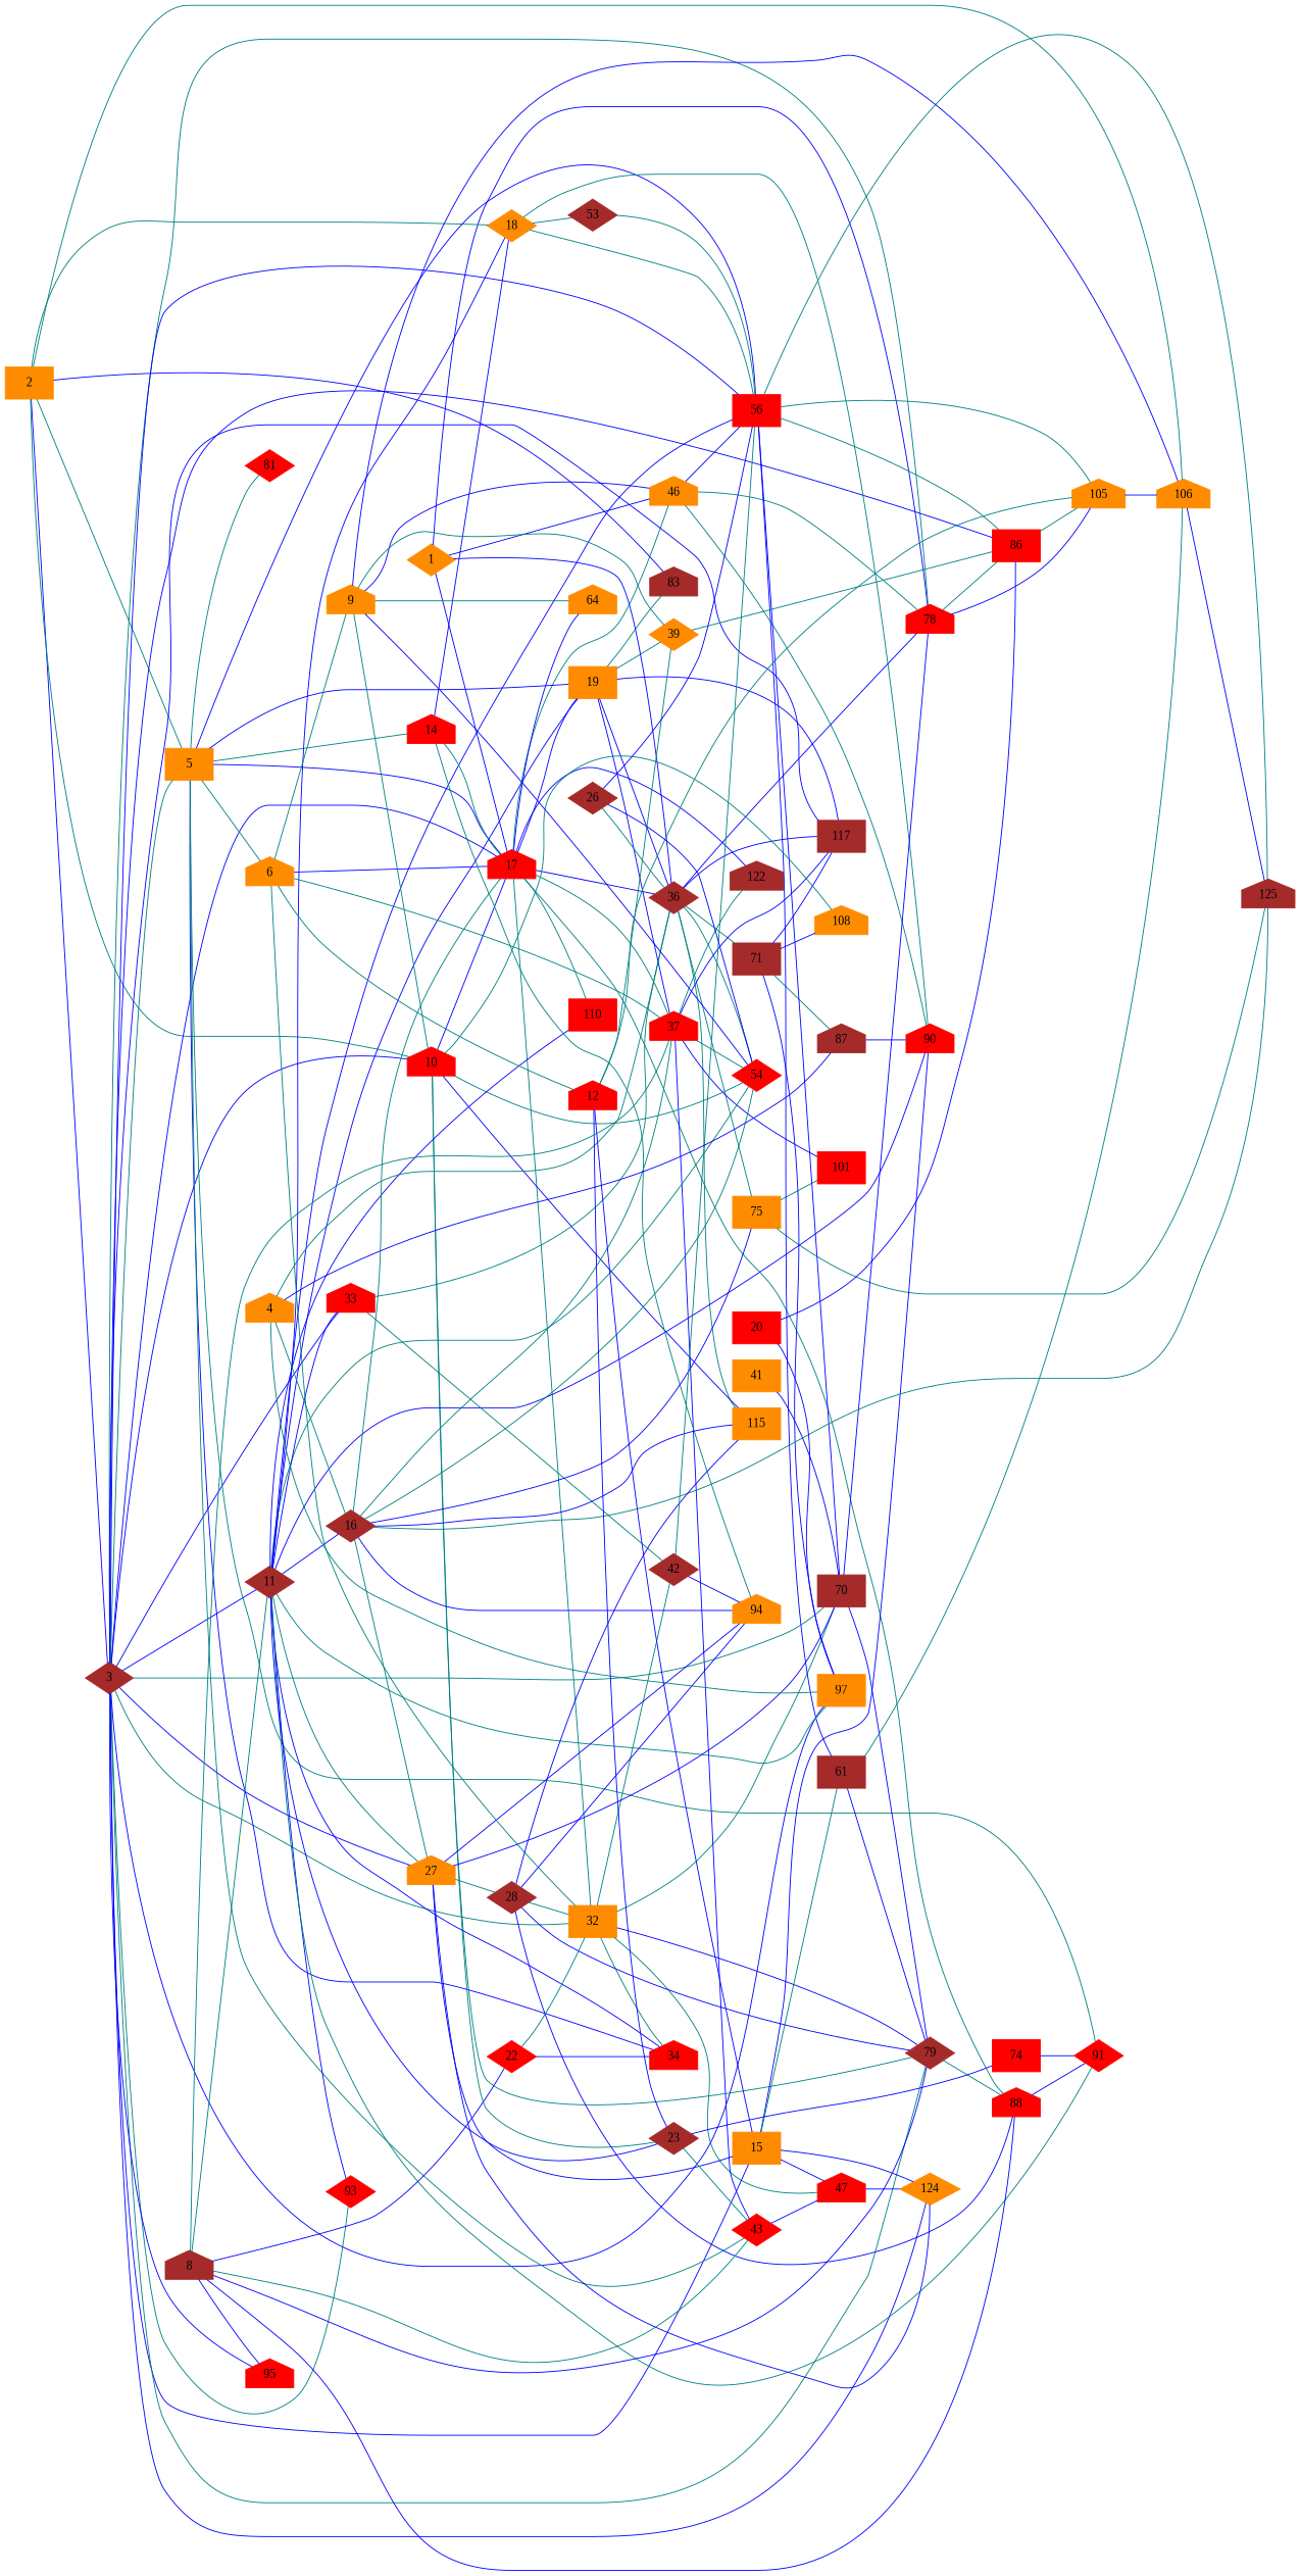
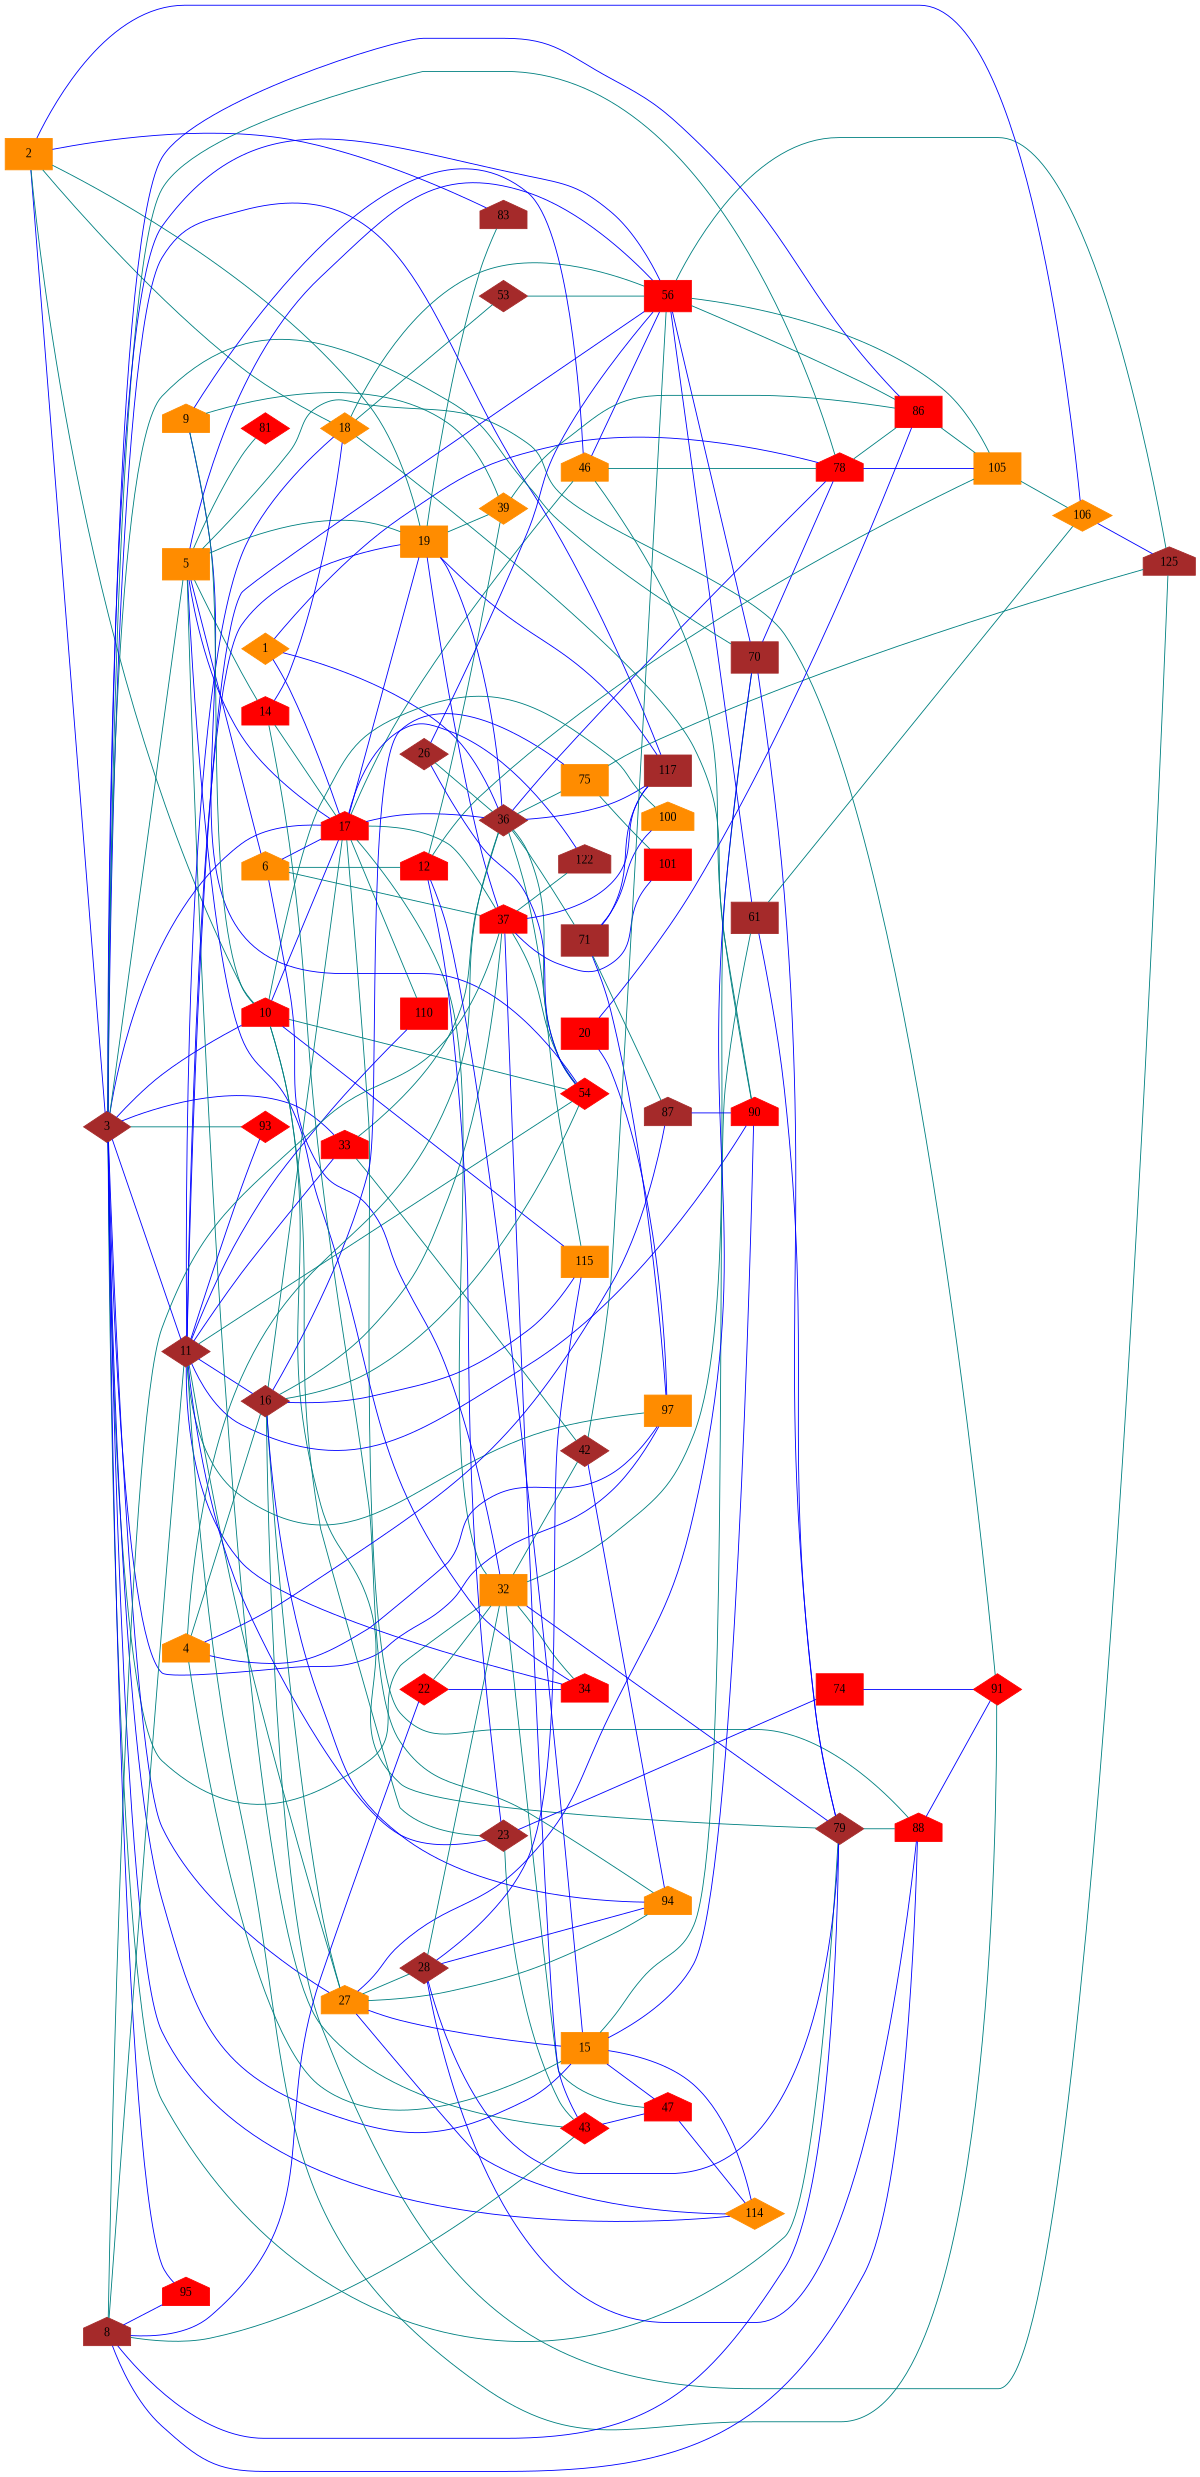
  graph {
    fontname="Liberation Serif"
    rankdir=LR
    node [color=red fontname="Liberation Serif" shape=house style=filled]
    edge [color=blue fontname="Liberation Serif"]
    17 [super="+130+102+51+134"]
    36 [color=brown shape=diamond super="+104+50"]
    46 [color=darkorange super="+49"]
    32 [color=darkorange shape=box super="+68"]
    19 [color=darkorange shape=box super="+92"]
    37 [super="+52+73"]
    88
-   64 [color=darkorange]
    110 [shape=box]
    122 [color=brown]
    1 [color=darkorange shape=diamond]
    78 [super="+129"]
    117 [color=brown shape=box]
    54 [shape=diamond super="+84+57"]
    115 [color=darkorange shape=box]
    75 [color=darkorange shape=box]
    71 [color=brown shape=box super="+89"]
    56 [shape=box super="+59+67"]
    90 [super="+96"]
    86 [shape=box super="+112"]
-   105 [color=darkorange super="+127"]
+   105 [color=darkorange shape=box super="+127"]
    2 [color=darkorange shape=box super="+123"]
    3 [color=brown shape=diamond super="+99+24+7"]
    5 [color=darkorange shape=box super="+40"]
    10 [super="+116+62"]
    18 [color=darkorange shape=diamond super="+126"]
    83 [color=brown]
-   106 [color=darkorange]
+   106 [color=darkorange shape=diamond]
    11 [color=brown shape=diamond super="+35+45+13"]
    15 [color=darkorange shape=box super="+38"]
    27 [color=darkorange super="+48+72"]
    33
    70 [color=brown shape=box super="+82"]
    79 [color=brown shape=diamond super="+133"]
    93 [shape=diamond]
    95
    97 [color=darkorange shape=box super="+98+100"]
-   124 [color=darkorange shape=diamond super="+128"]
+   124 [color=darkorange shape=diamond super="+128" label=114]
    6 [color=darkorange super="+25+55"]
    14
    34 [super="+131"]
    43 [shape=diamond super="+135"]
    81 [shape=diamond]
    91 [shape=diamond super="+114"]
    23 [color=brown shape=diamond]
-   108 [color=darkorange]
+   108 [color=darkorange label=100]
    53 [color=brown shape=diamond]
    125 [color=brown]
    16 [color=brown shape=diamond super="+58"]
    47
    61 [color=brown shape=box]
    94 [color=darkorange]
    28 [color=brown shape=diamond super="+113"]
    42 [color=brown shape=diamond]
    4 [color=darkorange super="+85"]
    87 [color=brown]
    9 [color=darkorange super="+103+31"]
    12 [super="+63"]
    39 [color=darkorange shape=diamond]
    101 [shape=box]
    8 [color=brown super="+107"]
    22 [shape=diamond]
    74 [shape=box]
    20 [shape=box]
    26 [color=brown shape=diamond]
-   41 [color=darkorange shape=box]
    17 -- 36
    17 -- 46 [color=teal]
    17 -- 32 [color=teal]
    17 -- 19
    17 -- 37 [color=teal]
    17 -- 88 [color=teal]
-   17 -- 64
    17 -- 110 [color=teal]
    17 -- 122
    36 -- 78
    36 -- 117
    36 -- 54 [color=teal]
    36 -- 115 [color=teal]
    36 -- 75 [color=teal]
    36 -- 71 [color=teal]
    46 -- 78 [color=teal]
    46 -- 56
    46 -- 90 [color=teal]
    32 -- 70 [color=teal]
    32 -- 79
    32 -- 34 [color=teal]
    32 -- 47 [color=teal]
    32 -- 42 [color=teal]
    19 -- 36
    19 -- 37
    19 -- 117
    19 -- 83 [color=teal]
    19 -- 39 [color=teal]
    37 -- 122 [color=teal]
    37 -- 117
    37 -- 54 [color=teal]
    37 -- 43
    37 -- 101
    88 -- 91
    1 -- 17 [weight=2]
    1 -- 36
-   1 -- 46
    1 -- 78
    78 -- 86 [color=teal]
    78 -- 105
    75 -- 125 [color=teal]
    75 -- 101 [color=teal]
    71 -- 117
    71 -- 97
    71 -- 108
    71 -- 87 [color=teal]
    56 -- 86 [color=teal]
    56 -- 105 [color=teal]
    56 -- 70
    56 -- 125 [color=teal]
    56 -- 61
    86 -- 105 [color=teal]
-   105 -- 106
+   105 -- 106 [color=teal]
    2 -- 3
-   2 -- 5 [color=teal]
+   2 -- 19 [color=teal]
    2 -- 10 [color=teal]
    2 -- 18 [color=teal]
    2 -- 83
-   2 -- 106 [color=teal]
+   2 -- 106
    3 -- 17
    3 -- 32 [color=teal]
    3 -- 78 [color=teal]
    3 -- 117
    3 -- 56
    3 -- 86
    3 -- 5 [color=teal]
    3 -- 10
    3 -- 11
    3 -- 15
    3 -- 27 [weight=2]
    3 -- 33
    3 -- 70 [color=teal]
    3 -- 79 [color=teal]
    3 -- 93 [color=teal weight=2]
    3 -- 95
    3 -- 97
    3 -- 124
    5 -- 17
-   5 -- 19
+   5 -- 19 [color=teal]
    5 -- 56
-   5 -- 6 [color=teal]
+   5 -- 6
    5 -- 14 [color=teal]
    5 -- 34
    5 -- 43 [color=teal]
    5 -- 81 [color=teal weight=2]
    5 -- 91 [color=teal weight=2]
    10 -- 17
    10 -- 54 [color=teal]
    10 -- 115
    10 -- 79 [color=teal]
    10 -- 23 [color=teal]
    10 -- 108 [color=teal]
    18 -- 56 [color=teal]
    18 -- 90 [color=teal]
    18 -- 53 [color=teal]
    106 -- 125
    11 -- 19
    11 -- 110
    11 -- 54 [color=teal weight=2]
    11 -- 56
    11 -- 90
    11 -- 18
    11 -- 27 [color=teal weight=2]
    11 -- 33
    11 -- 93
    11 -- 97 [color=teal]
    11 -- 34
    11 -- 91 [color=teal]
    11 -- 23
    11 -- 16
    15 -- 90
    15 -- 124 [weight=2]
    15 -- 47
    15 -- 61 [color=teal]
    27 -- 15
    27 -- 70
    27 -- 124
-   27 -- 94
+   27 -- 94 [color=teal]
    27 -- 28 [color=teal]
    33 -- 36 [color=teal]
    33 -- 42 [color=teal]
    70 -- 78 [weight=2]
    70 -- 79
    79 -- 88 [color=teal]
    6 -- 17 [weight=2]
-   6 -- 32 [color=teal]
+   6 -- 32
    6 -- 37 [color=teal]
-   6 -- 9 [color=teal]
    6 -- 12 [color=teal]
    14 -- 17 [color=teal]
    14 -- 18
    14 -- 94 [color=teal]
    43 -- 47
    23 -- 43 [color=teal]
    23 -- 74
    53 -- 56 [color=teal]
    16 -- 17 [color=teal]
    16 -- 37 [color=teal]
    16 -- 54 [color=teal]
    16 -- 115
    16 -- 75
    16 -- 27 [color=teal]
    16 -- 125 [color=teal]
    16 -- 94
    47 -- 124
    61 -- 106 [color=teal]
    61 -- 79
    28 -- 32 [color=teal]
    28 -- 88
    28 -- 115
    28 -- 79
    28 -- 94
    42 -- 56 [color=teal]
    42 -- 94
    4 -- 36 [color=teal]
-   4 -- 97 [color=teal]
+   4 -- 15 [color=teal]
+   4 -- 97
    4 -- 16 [color=teal]
    4 -- 87
    87 -- 90
    9 -- 46
-   9 -- 64 [color=teal]
    9 -- 54
    9 -- 10 [color=teal]
-   9 -- 106
    9 -- 39 [color=teal]
    12 -- 105 [color=teal]
    12 -- 15
    12 -- 23
    12 -- 39 [color=teal]
    39 -- 86 [color=teal]
    8 -- 37 [color=teal]
    8 -- 88
    8 -- 11 [color=teal]
    8 -- 79
    8 -- 95
    8 -- 43 [color=teal]
    8 -- 22
    22 -- 32 [color=teal]
    22 -- 34
    74 -- 91
    20 -- 86
    20 -- 97
    26 -- 36 [color=teal]
    26 -- 54
    26 -- 56
-   41 -- 70
  }
